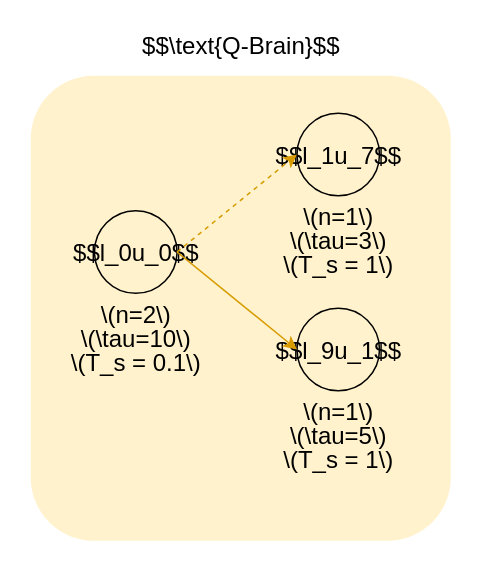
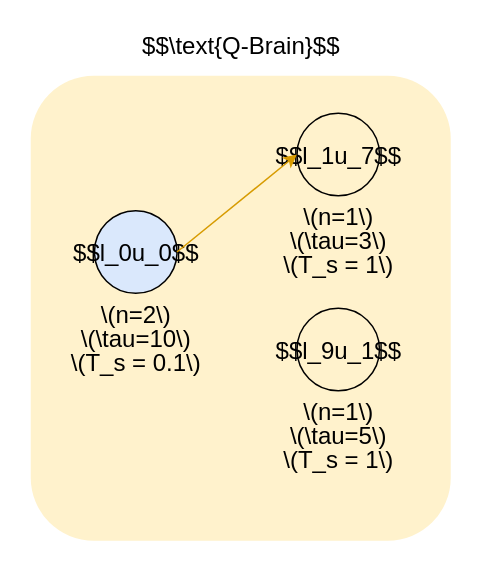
  <mxCell id="0" />
  <mxCell id="1" value="Background" style="locked=1;" parent="0" />
  <mxCell id="2" value="Foreground" parent="0" />
  <mxCell id="3" value="" style="rounded=1;whiteSpace=wrap;html=1;strokeColor=none;fillColor=#fff2cc;align=center;dashed=1;" parent="2" vertex="1"><mxGeometry x="20" y="50" width="280" height="310" as="geometry" /></mxCell>
- <mxCell id="4" value="$$l_0u_0$$" style="ellipse;whiteSpace=wrap;html=1;aspect=fixed;fillColor=#fff2cc;fontSize=16;" parent="2" vertex="1"><mxGeometry x="62.5" y="140" width="55" height="55" as="geometry" /></mxCell>
+ <mxCell id="4" value="$$l_0u_0$$" style="ellipse;whiteSpace=wrap;html=1;aspect=fixed;fillColor=#dae8fc;fontSize=16;" parent="2" vertex="1"><mxGeometry x="62.5" y="140" width="55" height="55" as="geometry" /></mxCell>
  <mxCell id="5" value="&lt;p style=&quot;line-height: 100%&quot;&gt;\(n=2\)&lt;br&gt;\(\tau=10\)&lt;span&gt;&lt;br&gt;&lt;/span&gt;&lt;span&gt;\(T_s = 0.1\)&lt;/span&gt;&lt;/p&gt;" style="text;html=1;align=center;verticalAlign=middle;resizable=0;points=[];autosize=1;fontSize=16;" parent="2" vertex="1"><mxGeometry x="40" y="180" width="100" height="90" as="geometry" /></mxCell>
  <mxCell id="6" value="$$\text{Q-Brain}$$" style="text;html=1;align=center;verticalAlign=middle;resizable=0;points=[];autosize=1;fontSize=16;" parent="2" vertex="1"><mxGeometry x="85" y="20" width="150" height="20" as="geometry" /></mxCell>
  <mxCell id="7" value="$$l_1u_7$$" style="ellipse;whiteSpace=wrap;html=1;aspect=fixed;strokeColor=#000000;fillColor=#fff2cc;fontSize=16;" parent="2" vertex="1"><mxGeometry x="197.5" y="75" width="55" height="55" as="geometry" /></mxCell>
  <mxCell id="8" value="$$l_9u_1$$" style="ellipse;whiteSpace=wrap;html=1;aspect=fixed;strokeColor=#000000;fillColor=#fff2cc;fontSize=16;" parent="2" vertex="1"><mxGeometry x="197.5" y="205" width="55" height="55" as="geometry" /></mxCell>
- <mxCell id="9" value="" style="endArrow=classic;html=1;exitX=1;exitY=0.5;exitDx=0;exitDy=0;fillColor=#ffe6cc;strokeColor=#d79b00;entryX=0;entryY=0.5;entryDx=0;entryDy=0;" parent="2" edge="1" target="8" source="4"><mxGeometry width="50" height="50" relative="1" as="geometry"><mxPoint x="-90" y="99.84" as="sourcePoint" /><mxPoint x="140" y="169.84" as="targetPoint" /></mxGeometry></mxCell>
- <mxCell id="10" value="" style="endArrow=classic;html=1;exitX=1;exitY=0.5;exitDx=0;exitDy=0;fillColor=#ffe6cc;strokeColor=#d79b00;entryX=0;entryY=0.5;entryDx=0;entryDy=0;dashed=1;" parent="2" edge="1" target="7" source="4"><mxGeometry width="50" height="50" relative="1" as="geometry"><mxPoint x="-90" y="99.84" as="sourcePoint" /><mxPoint x="140" y="100" as="targetPoint" /></mxGeometry></mxCell>
+ <mxCell id="10" value="" style="endArrow=classic;html=1;exitX=1;exitY=0.5;exitDx=0;exitDy=0;fillColor=#ffe6cc;strokeColor=#d79b00;entryX=0;entryY=0.5;entryDx=0;entryDy=0;" parent="2" edge="1" target="7" source="4"><mxGeometry width="50" height="50" relative="1" as="geometry"><mxPoint x="-90" y="99.84" as="sourcePoint" /><mxPoint x="140" y="100" as="targetPoint" /></mxGeometry></mxCell>
  <mxCell id="11" value="&lt;p style=&quot;line-height: 100%&quot;&gt;\(n=1\)&lt;br&gt;\(\tau=3\)&lt;span&gt;&lt;br&gt;&lt;/span&gt;&lt;span&gt;\(T_s = 1\)&lt;/span&gt;&lt;/p&gt;" style="text;html=1;align=center;verticalAlign=middle;resizable=0;points=[];autosize=1;fontSize=16;" vertex="1" parent="2"><mxGeometry x="180" y="115" width="90" height="90" as="geometry" /></mxCell>
  <mxCell id="12" value="&lt;p style=&quot;line-height: 100%&quot;&gt;\(n=1\)&lt;br&gt;\(\tau=5\)&lt;span&gt;&lt;br&gt;&lt;/span&gt;&lt;span&gt;\(T_s = 1\)&lt;/span&gt;&lt;/p&gt;" style="text;html=1;align=center;verticalAlign=middle;resizable=0;points=[];autosize=1;fontSize=16;" vertex="1" parent="2"><mxGeometry x="180" y="245" width="90" height="90" as="geometry" /></mxCell>
